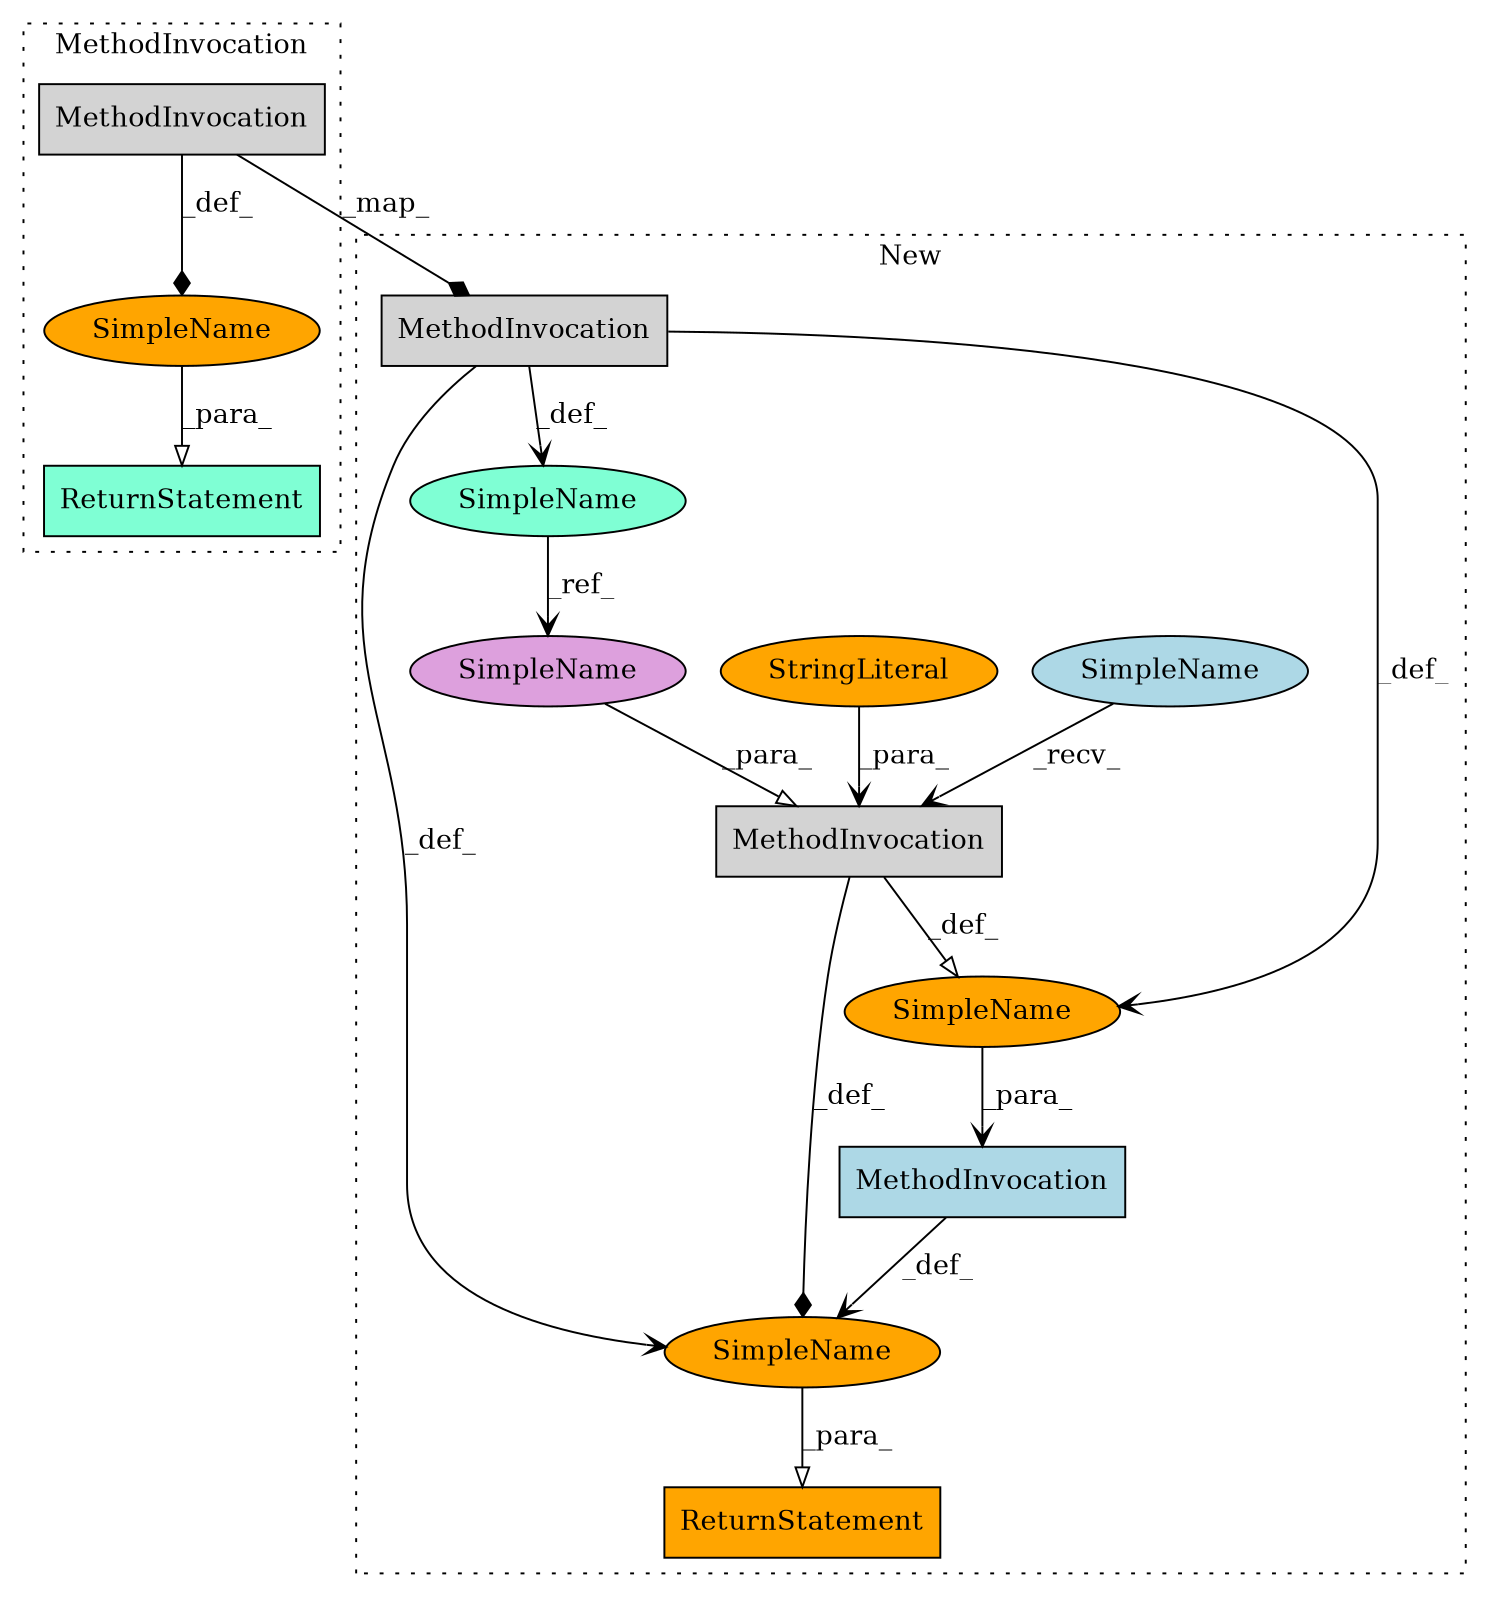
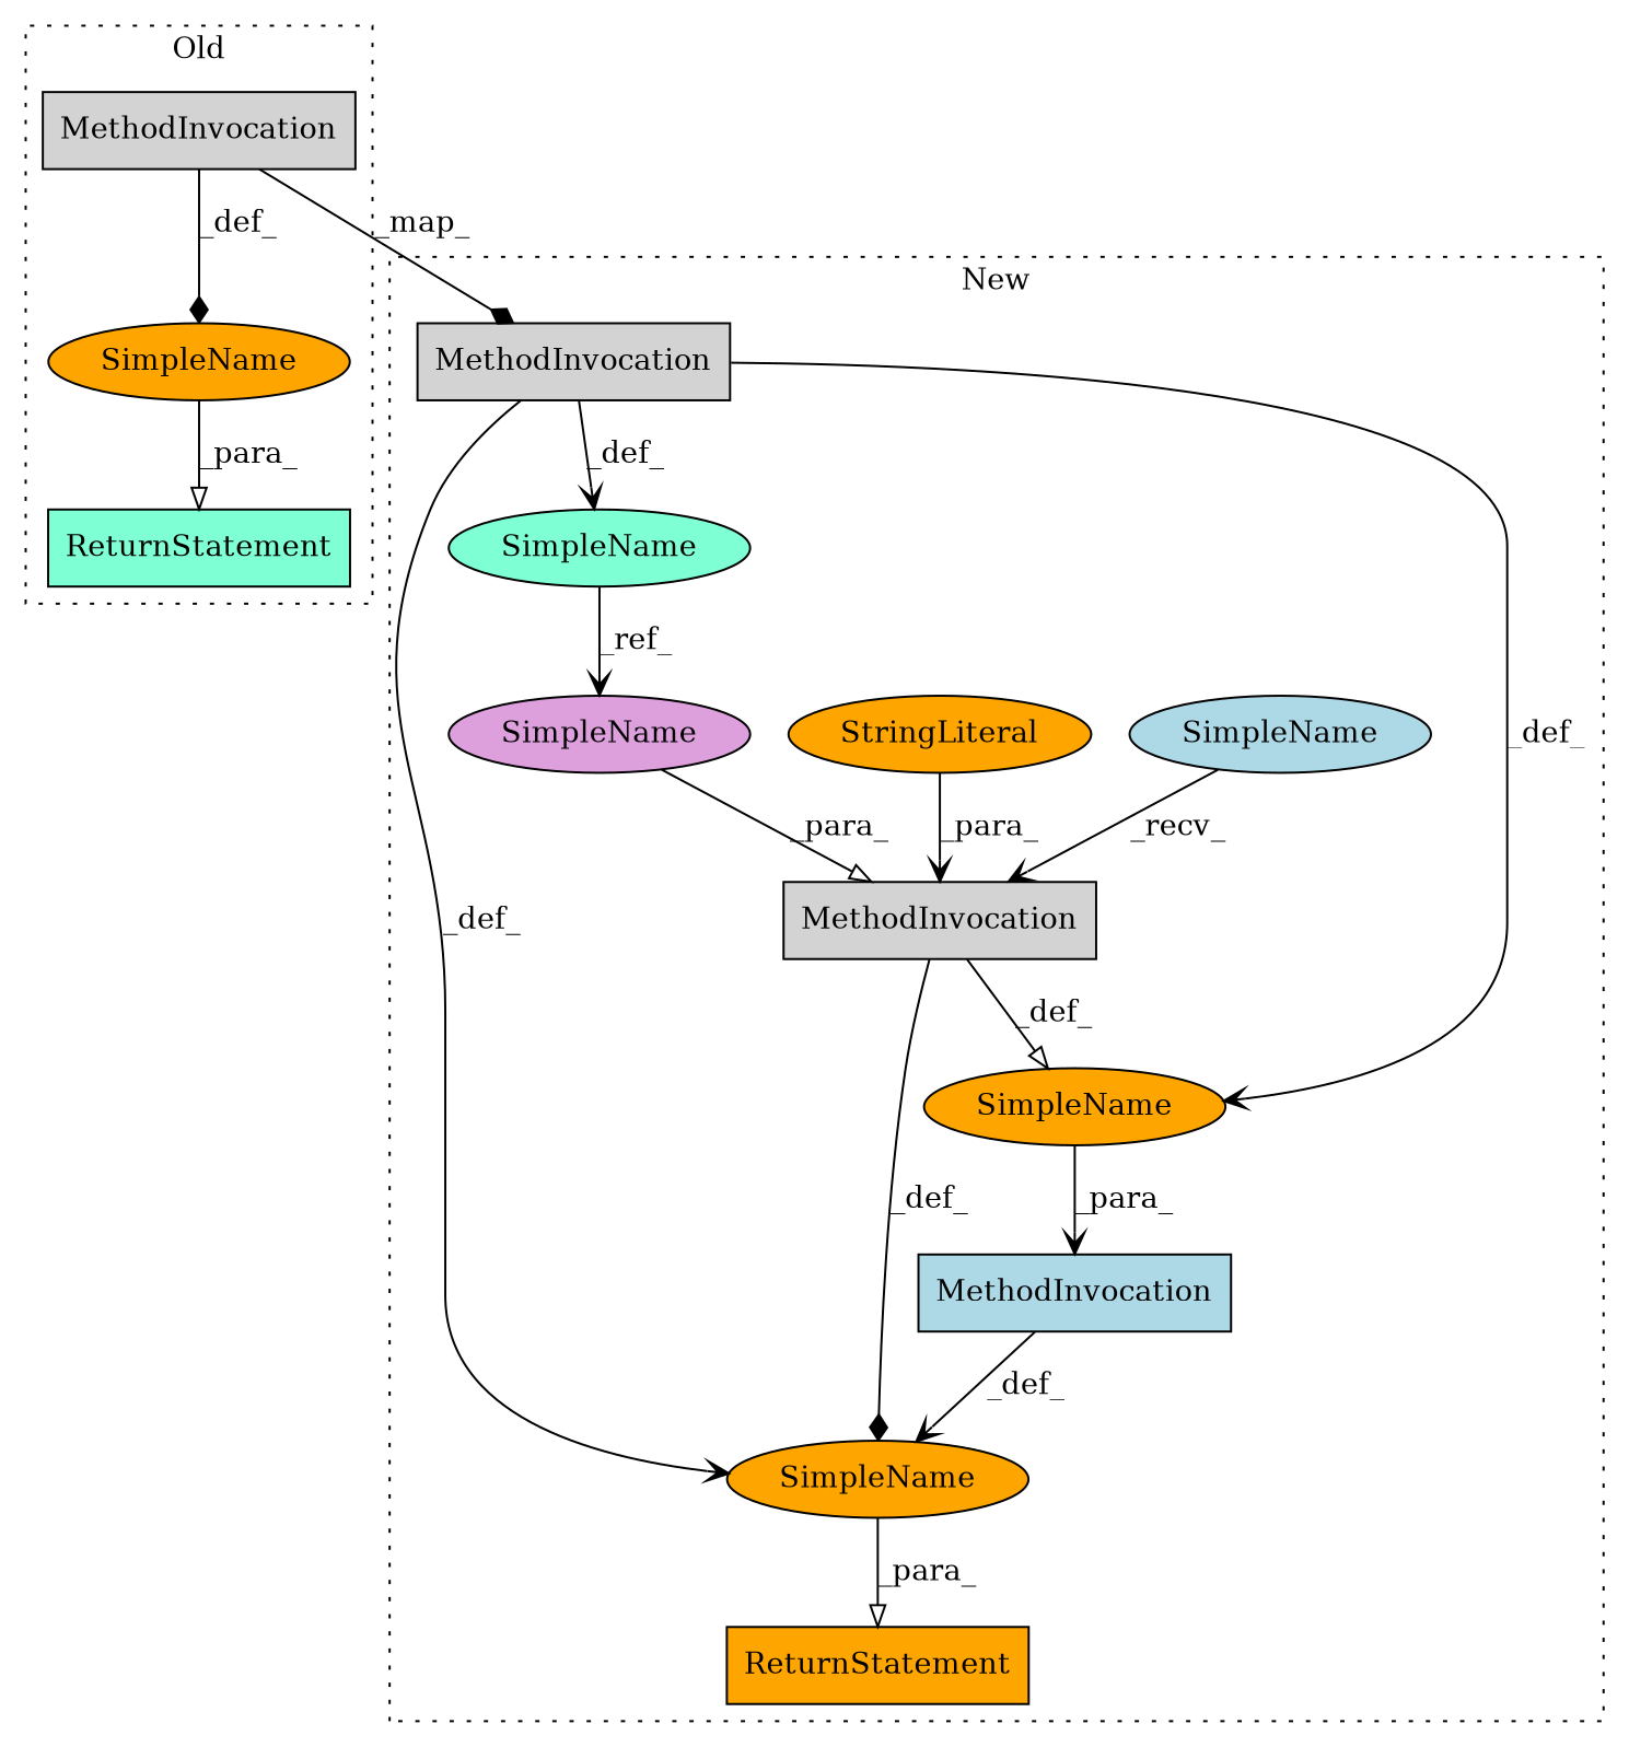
  digraph {
    node [a=42 l=7 shape=ellipse style=filled fillcolor=orange]
    edge [arrowhead=vee]
    n1 [a=32 l="23,1" label=MethodInvocation s="2276,2346" shape=box fillcolor=lightgrey]
    n2 [a=41 label=ReturnStatement s=2269 shape=box fillcolor=aquamarine]
    n3 [label=SimpleName l=""]
    n4 [a=32 l="17,1" label=MethodInvocation s="2385,2449" shape=box fillcolor=lightgrey]
    n5 [a=32 l="3,1" label=MethodInvocation s="2482,2502" shape=box fillcolor=lightgrey]
    n6 [a=32 l="13,1" label=MethodInvocation s="2465,2503" shape=box fillcolor=lightblue]
    n7 [a=41 label=ReturnStatement s=2458 shape=box]
    n8 [l=3 label=SimpleName s=2478 fillcolor=lightblue]
    n9 [label=SimpleName s=2495 fillcolor=plum]
    n10 [label=SimpleName l=""]
    n11 [label=SimpleName s=2377 fillcolor=aquamarine]
    n12 [label=SimpleName l=""]
    n13 [a=45 l=9 label=StringLiteral s=2485]
    subgraph cluster_1 {
-     label=MethodInvocation
+     label=Old
      style=dotted
      n1
      n2
      n3
    }
    subgraph cluster_2 {
      label=New
      style=dotted
      n4
      n5
      n6
      n7
      n8
      n9
      n10
      n11
      n12
      n13
    }
    n1 -> n3 [label=_def_ arrowhead=diamond]
    n1 -> n4 [label=_map_ arrowhead=diamond]
    n3 -> n2 [label=_para_ arrowhead=onormal]
    n4 -> n10 [label=_def_]
    n4 -> n11 [label=_def_]
    n4 -> n12 [label=_def_]
    n5 -> n10 [label=_def_ arrowhead=diamond]
    n5 -> n12 [label=_def_ arrowhead=onormal]
    n6 -> n10 [label=_def_]
    n8 -> n5 [label=_recv_]
    n9 -> n5 [label=_para_ arrowhead=onormal]
    n10 -> n7 [label=_para_ arrowhead=onormal]
    n11 -> n9 [label=_ref_]
    n12 -> n6 [label=_para_]
    n13 -> n5 [label=_para_]
  }
